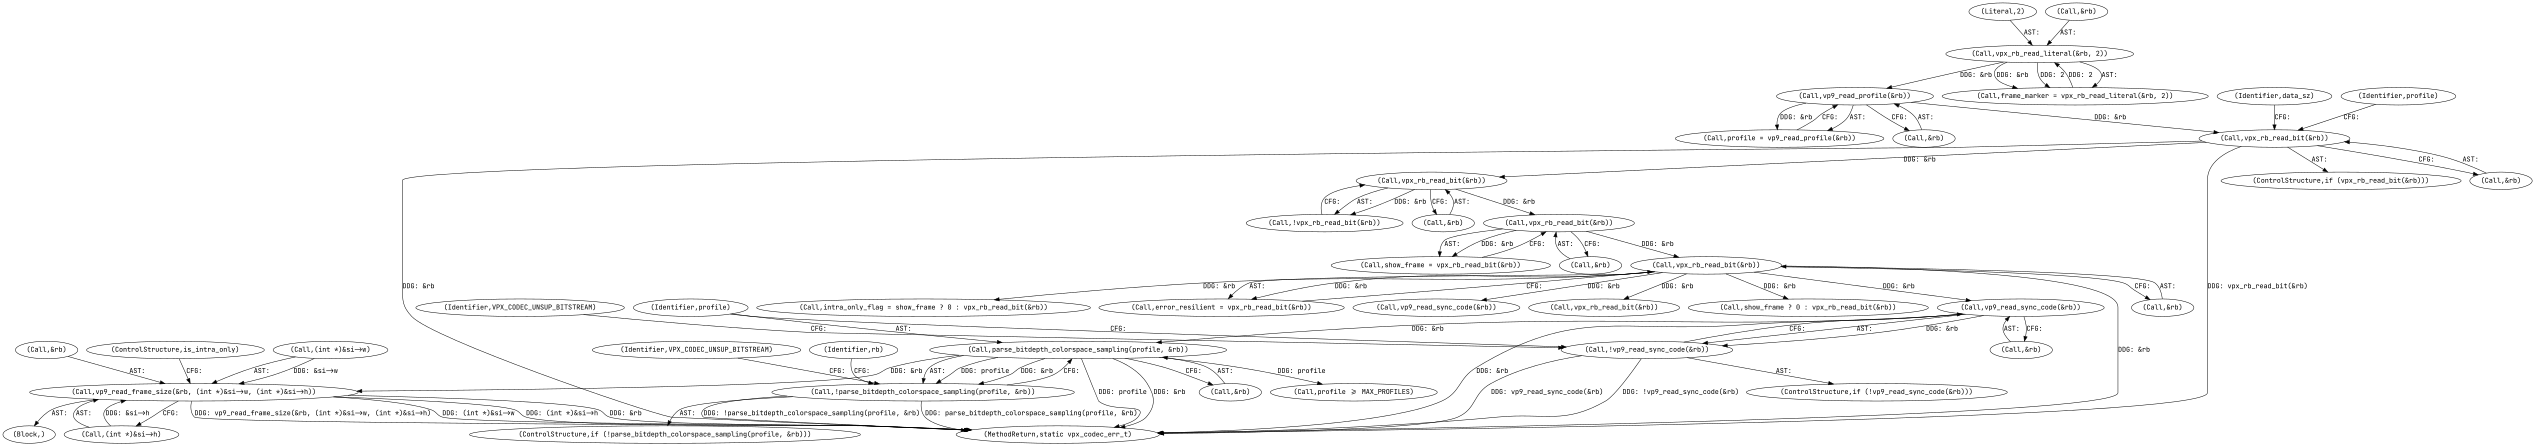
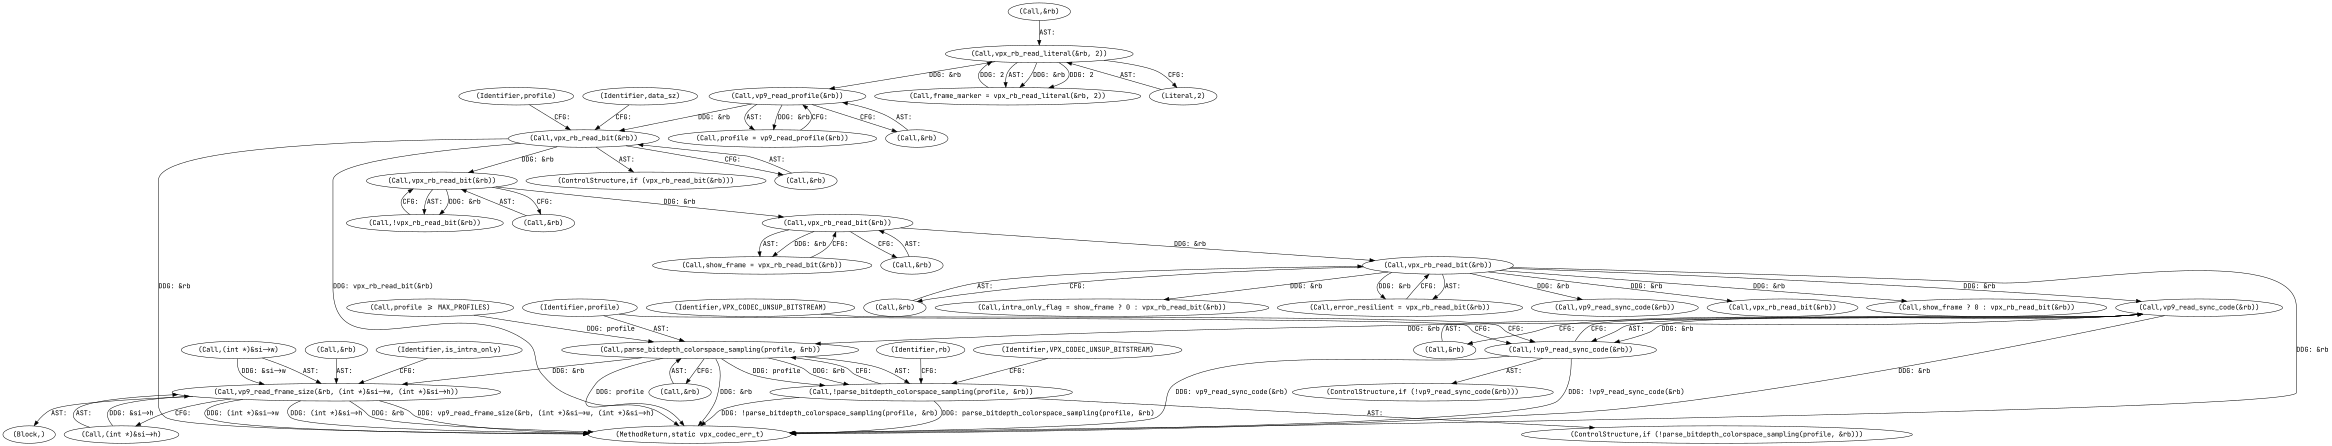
  digraph {
    fontname="JetBrains Mono"
    node [fontname="JetBrains Mono"]
    edge [fontname="JetBrains Mono"]
    n1 [label="(Call,vp9_read_sync_code(&rb))"]
    n2 [label="(Call,!vp9_read_sync_code(&rb))"]
    n3 [label="(Call,parse_bitdepth_colorspace_sampling(profile, &rb))"]
    n4 [label="(Call,&rb)"]
    n5 [label="(MethodReturn,static vpx_codec_err_t)"]
    n6 [label="(ControlStructure,if (!vp9_read_sync_code(&rb)))"]
    n7 [label="(Call,!parse_bitdepth_colorspace_sampling(profile, &rb))"]
    n8 [label="(Call,vp9_read_frame_size(&rb, (int *)&si->w, (int *)&si->h))"]
    n9 [label="(Call,&rb)"]
    n10 [label="(Call,vpx_rb_read_bit(&rb))"]
    n11 [label="(Call,&rb)"]
    n12 [label="(Call,intra_only_flag = show_frame ? 0 : vpx_rb_read_bit(&rb))"]
    n13 [label="(Call,error_resilient = vpx_rb_read_bit(&rb))"]
    n14 [label="(Call,vp9_read_sync_code(&rb))"]
    n15 [label="(Call,vpx_rb_read_bit(&rb))"]
    n16 [label="(Call,show_frame ? 0 : vpx_rb_read_bit(&rb))"]
    n17 [label="(Call,vpx_rb_read_bit(&rb))"]
    n18 [label="(Call,show_frame = vpx_rb_read_bit(&rb))"]
    n19 [label="(Call,&rb)"]
    n20 [label="(Call,vpx_rb_read_bit(&rb))"]
    n21 [label="(Call,&rb)"]
    n22 [label="(Call,!vpx_rb_read_bit(&rb))"]
    n23 [label="(Call,vpx_rb_read_bit(&rb))"]
    n24 [label="(ControlStructure,if (vpx_rb_read_bit(&rb)))"]
    n25 [label="(Call,&rb)"]
    n26 [label="(Call,vp9_read_profile(&rb))"]
    n27 [label="(Call,profile = vp9_read_profile(&rb))"]
    n28 [label="(Call,&rb)"]
    n29 [label="(Call,vpx_rb_read_literal(&rb, 2))"]
    n30 [label="(Call,frame_marker = vpx_rb_read_literal(&rb, 2))"]
    n31 [label="(Literal,2)"]
    n32 [label="(ControlStructure,if (!parse_bitdepth_colorspace_sampling(profile, &rb)))"]
    n33 [label="(Call,(int *)&si->h)"]
    n34 [label="(Block,)"]
    n35 [label="(Identifier,rb)"]
    n36 [label="(Identifier,VPX_CODEC_UNSUP_BITSTREAM)"]
    n37 [label="(Identifier,profile)"]
    n38 [label="(Call,(int *)&si->w)"]
    n39 [label="(Call,&rb)"]
    n40 [label="(Identifier,VPX_CODEC_UNSUP_BITSTREAM)"]
    n41 [label="(Identifier,profile)"]
    n42 [label="(Identifier,data_sz)"]
-   n43 [label="(ControlStructure,is_intra_only)"]
+   n43 [label="(Identifier,is_intra_only)"]
    n44 [label="(Call,&rb)"]
    n45 [label="(Call,profile >= MAX_PROFILES)"]
    n1 -> n2 [label="AST: "]
    n1 -> n2 [label="DDG: &rb"]
    n1 -> n3 [label="DDG: &rb"]
    n1 -> n4 [label="CFG: "]
    n1 -> n5 [label="DDG: &rb"]
    n2 -> n1 [label="CFG: "]
    n2 -> n5 [label="DDG: !vp9_read_sync_code(&rb)"]
    n2 -> n5 [label="DDG: vp9_read_sync_code(&rb)"]
    n2 -> n6 [label="AST: "]
    n3 -> n5 [label="DDG: profile"]
    n3 -> n5 [label="DDG: &rb"]
    n3 -> n7 [label="AST: "]
    n3 -> n7 [label="DDG: profile"]
    n3 -> n7 [label="DDG: &rb"]
    n3 -> n8 [label="DDG: &rb"]
    n3 -> n9 [label="CFG: "]
    n4 -> n1 [label="AST: "]
    n7 -> n3 [label="CFG: "]
    n7 -> n5 [label="DDG: parse_bitdepth_colorspace_sampling(profile, &rb)"]
    n7 -> n5 [label="DDG: !parse_bitdepth_colorspace_sampling(profile, &rb)"]
    n7 -> n32 [label="AST: "]
    n8 -> n5 [label="DDG: vp9_read_frame_size(&rb, (int *)&si->w, (int *)&si->h)"]
    n8 -> n5 [label="DDG: (int *)&si->w"]
    n8 -> n5 [label="DDG: (int *)&si->h"]
    n8 -> n5 [label="DDG: &rb"]
    n8 -> n33 [label="CFG: "]
    n8 -> n34 [label="AST: "]
    n9 -> n3 [label="AST: "]
    n10 -> n1 [label="DDG: &rb"]
    n10 -> n5 [label="DDG: &rb"]
    n10 -> n11 [label="CFG: "]
    n10 -> n12 [label="DDG: &rb"]
    n10 -> n13 [label="AST: "]
    n10 -> n13 [label="DDG: &rb"]
    n10 -> n14 [label="DDG: &rb"]
    n10 -> n15 [label="DDG: &rb"]
    n10 -> n16 [label="DDG: &rb"]
    n11 -> n10 [label="AST: "]
    n13 -> n10 [label="CFG: "]
    n17 -> n10 [label="DDG: &rb"]
    n17 -> n18 [label="AST: "]
    n17 -> n18 [label="DDG: &rb"]
    n17 -> n19 [label="CFG: "]
    n18 -> n17 [label="CFG: "]
    n19 -> n17 [label="AST: "]
    n20 -> n17 [label="DDG: &rb"]
    n20 -> n21 [label="CFG: "]
    n20 -> n22 [label="AST: "]
    n20 -> n22 [label="DDG: &rb"]
    n21 -> n20 [label="AST: "]
    n22 -> n20 [label="CFG: "]
    n23 -> n5 [label="DDG: vpx_rb_read_bit(&rb)"]
    n23 -> n5 [label="DDG: &rb"]
    n23 -> n20 [label="DDG: &rb"]
    n23 -> n24 [label="AST: "]
    n23 -> n25 [label="CFG: "]
    n25 -> n23 [label="AST: "]
    n26 -> n23 [label="DDG: &rb"]
    n26 -> n27 [label="AST: "]
    n26 -> n27 [label="DDG: &rb"]
    n26 -> n28 [label="CFG: "]
    n27 -> n26 [label="CFG: "]
    n28 -> n26 [label="AST: "]
    n29 -> n26 [label="DDG: &rb"]
    n29 -> n30 [label="AST: "]
    n29 -> n30 [label="DDG: &rb"]
    n29 -> n30 [label="DDG: 2"]
+   n29 -> n31 [label="CFG: "]
    n30 -> n29 [label="DDG: 2"]
    n31 -> n29 [label="AST: "]
    n33 -> n8 [label="AST: "]
    n33 -> n8 [label="DDG: &si->h"]
    n35 -> n7 [label="CFG: "]
    n36 -> n7 [label="CFG: "]
    n37 -> n23 [label="CFG: "]
    n38 -> n8 [label="AST: "]
    n38 -> n8 [label="DDG: &si->w"]
    n39 -> n8 [label="AST: "]
    n40 -> n2 [label="CFG: "]
    n41 -> n2 [label="CFG: "]
    n41 -> n3 [label="AST: "]
    n42 -> n23 [label="CFG: "]
    n43 -> n8 [label="CFG: "]
    n44 -> n29 [label="AST: "]
-   n3 -> n45 [label="DDG: profile"]
+   n45 -> n3 [label="DDG: profile"]
  }
